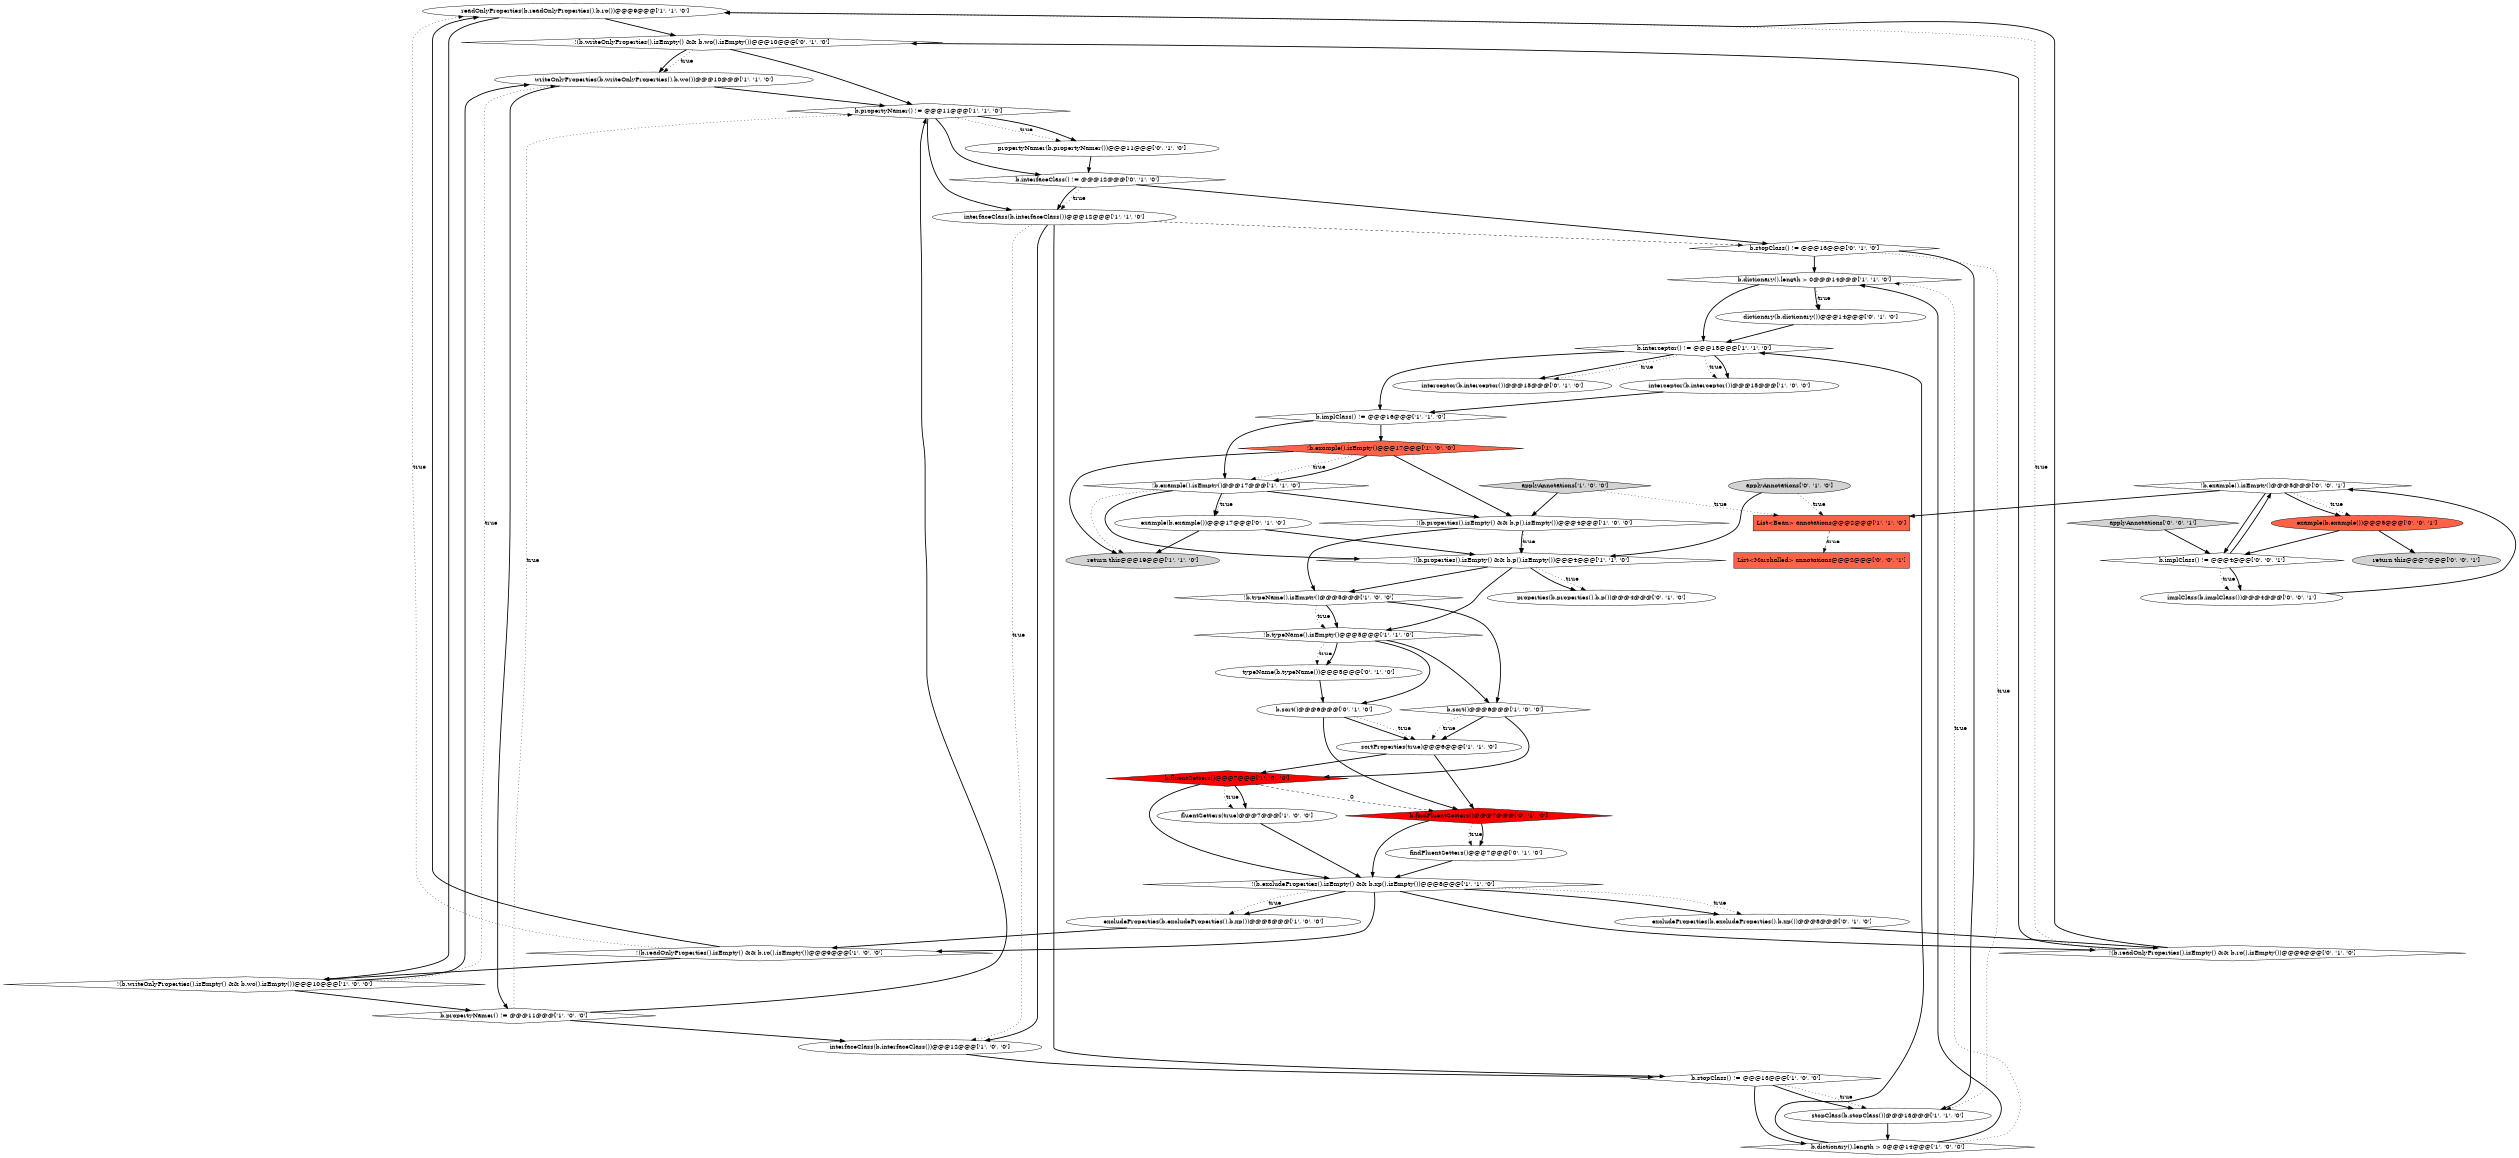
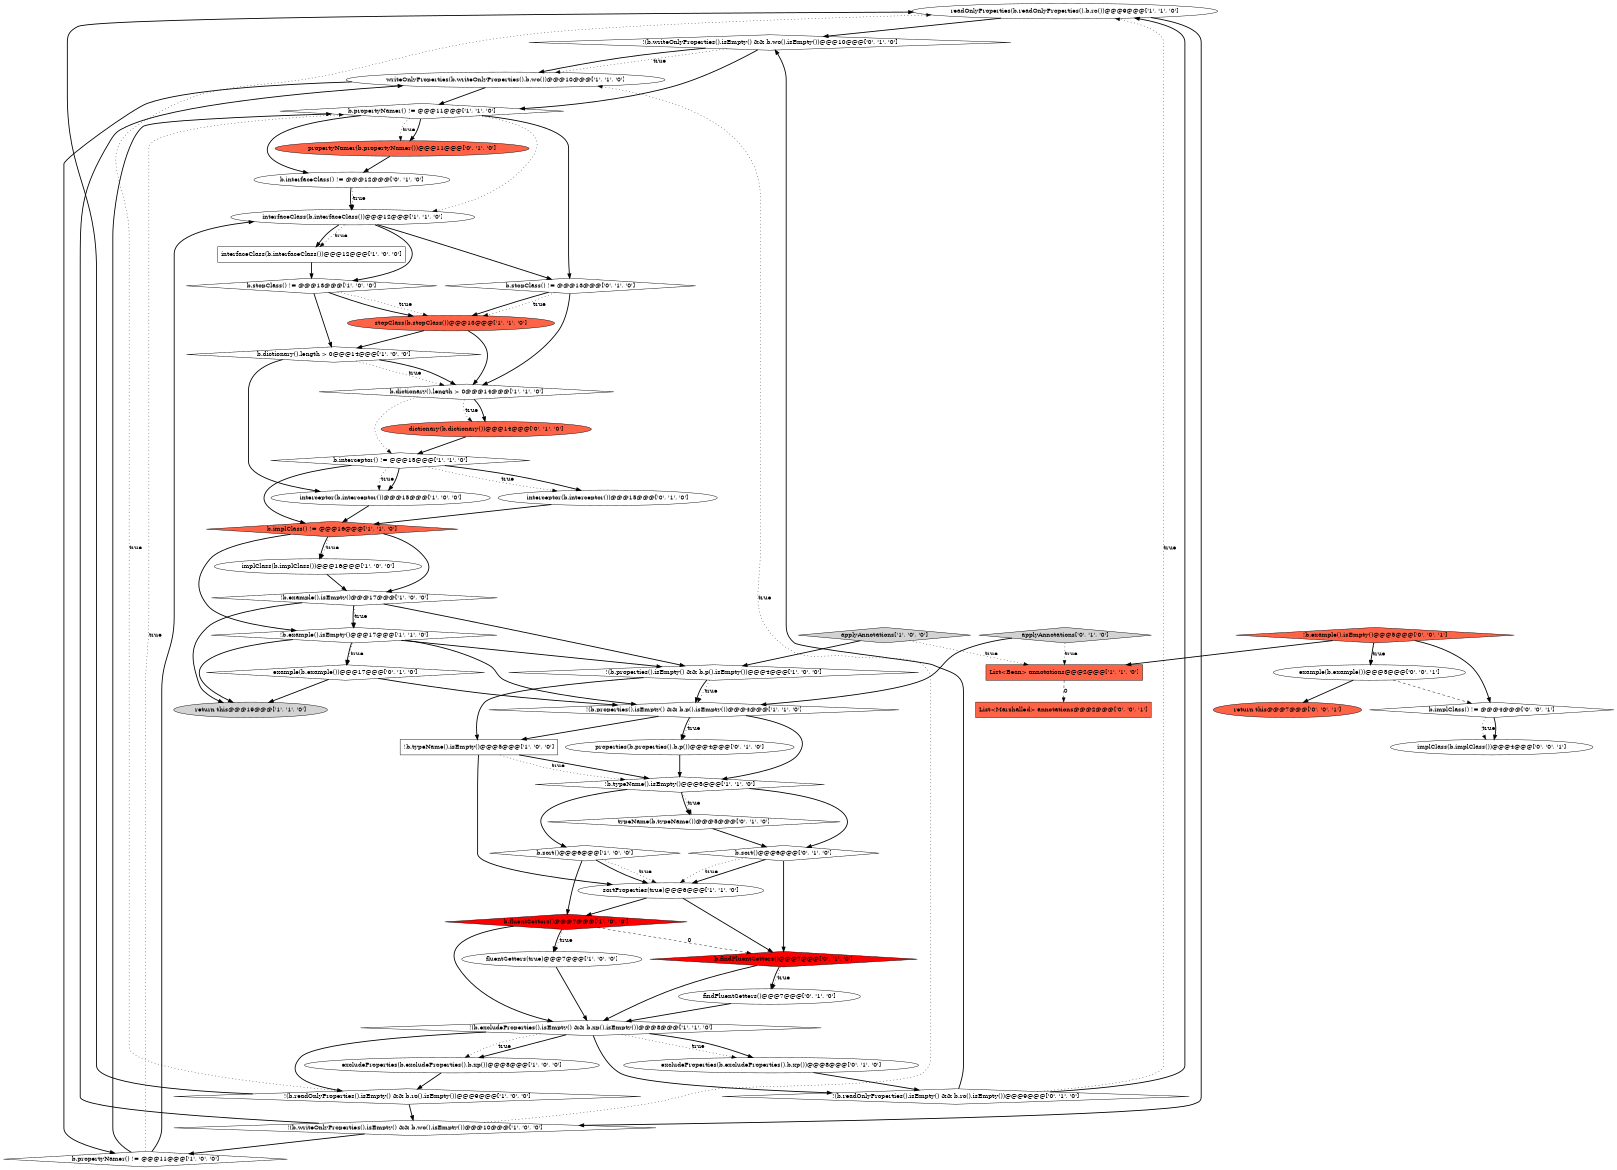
  digraph {
    node [fillcolor=white shape=diamond style=filled]
    edge [style=bold]
    n1 [label="readOnlyProperties(b.readOnlyProperties(),b.ro())@@@9@@@['1', '1', '0']" shape=ellipse]
    n2 [label="!(b.writeOnlyProperties().isEmpty() && b.wo().isEmpty())@@@10@@@['0', '1', '0']"]
    n3 [label="!(b.writeOnlyProperties().isEmpty() && b.wo().isEmpty())@@@10@@@['1', '0', '0']"]
    n4 [label="writeOnlyProperties(b.writeOnlyProperties(),b.wo())@@@10@@@['1', '1', '0']" shape=ellipse]
    n5 [label="b.propertyNamer() != @@@11@@@['1', '1', '0']"]
    n6 [label="b.propertyNamer() != @@@11@@@['1', '0', '0']"]
-   n7 [label="propertyNamer(b.propertyNamer())@@@11@@@['0', '1', '0']" shape=ellipse]
-   n8 [label="b.interfaceClass() != @@@12@@@['0', '1', '0']"]
+   n7 [fillcolor=tomato label="propertyNamer(b.propertyNamer())@@@11@@@['0', '1', '0']" shape=ellipse]
+   n8 [label="b.interfaceClass() != @@@12@@@['0', '1', '0']" shape=ellipse]
    n9 [label="interfaceClass(b.interfaceClass())@@@12@@@['1', '1', '0']" shape=ellipse]
    n10 [label="b.interceptor() != @@@15@@@['1', '1', '0']"]
    n11 [label="interceptor(b.interceptor())@@@15@@@['0', '1', '0']" shape=ellipse]
-   n12 [label="b.implClass() != @@@16@@@['1', '1', '0']"]
+   n12 [fillcolor=tomato label="b.implClass() != @@@16@@@['1', '1', '0']"]
    n13 [label="interceptor(b.interceptor())@@@15@@@['1', '0', '0']" shape=ellipse]
    n14 [label="!b.example().isEmpty()@@@17@@@['1', '1', '0']"]
-   n16 [fillcolor=tomato label="!b.example().isEmpty()@@@17@@@['1', '0', '0']"]
+   n15 [label="implClass(b.implClass())@@@16@@@['1', '0', '0']" shape=ellipse]
+   n16 [label="!b.example().isEmpty()@@@17@@@['1', '0', '0']"]
    n17 [label="!b.typeName().isEmpty()@@@5@@@['1', '1', '0']"]
-   n18 [label="typeName(b.typeName())@@@5@@@['0', '1', '0']" shape=ellipse]
-   n19 [label="b.sort()@@@6@@@['0', '1', '0']" shape=ellipse]
+   n18 [label="typeName(b.typeName())@@@5@@@['0', '1', '0']"]
+   n19 [label="b.sort()@@@6@@@['0', '1', '0']"]
    n20 [label="b.sort()@@@6@@@['1', '0', '0']"]
    n21 [label="sortProperties(true)@@@6@@@['1', '1', '0']" shape=ellipse]
    n22 [fillcolor=red label="b.findFluentSetters()@@@7@@@['0', '1', '0']"]
    n23 [fillcolor=red label="b.fluentSetters()@@@7@@@['1', '0', '0']"]
    n24 [label="fluentSetters(true)@@@7@@@['1', '0', '0']" shape=ellipse]
    n25 [label="!(b.excludeProperties().isEmpty() && b.xp().isEmpty())@@@8@@@['1', '1', '0']"]
    n26 [label="findFluentSetters()@@@7@@@['0', '1', '0']" shape=ellipse]
    n27 [label="!(b.properties().isEmpty() && b.p().isEmpty())@@@4@@@['1', '0', '0']"]
    n28 [fillcolor=lightgray label="return this@@@19@@@['1', '1', '0']" shape=ellipse]
    n29 [label="!(b.properties().isEmpty() && b.p().isEmpty())@@@4@@@['1', '1', '0']"]
-   n30 [label="example(b.example())@@@17@@@['0', '1', '0']" shape=ellipse]
-   n31 [label="!b.example().isEmpty()@@@5@@@['0', '0', '1']"]
-   n32 [fillcolor=tomato label="example(b.example())@@@5@@@['0', '0', '1']" shape=ellipse]
+   n30 [label="example(b.example())@@@17@@@['0', '1', '0']"]
+   n31 [fillcolor=tomato label="!b.example().isEmpty()@@@5@@@['0', '0', '1']"]
+   n32 [label="example(b.example())@@@5@@@['0', '0', '1']" shape=ellipse]
    n33 [label="b.implClass() != @@@4@@@['0', '0', '1']"]
    n34 [fillcolor=tomato label="List<Bean> annotations@@@2@@@['1', '1', '0']" shape=box]
-   n35 [fillcolor=lightgray label="return this@@@7@@@['0', '0', '1']" shape=ellipse]
+   n35 [fillcolor=tomato label="return this@@@7@@@['0', '0', '1']" shape=ellipse]
    n36 [label="implClass(b.implClass())@@@4@@@['0', '0', '1']" shape=ellipse]
-   n37 [fillcolor=lightgray label="applyAnnotations['0', '0', '1']"]
    n38 [fillcolor=tomato label="List<Marshalled> annotations@@@2@@@['0', '0', '1']" shape=box]
    n39 [fillcolor=lightgray label="applyAnnotations['1', '0', '0']"]
-   n40 [label="!b.typeName().isEmpty()@@@5@@@['1', '0', '0']"]
+   n40 [label="!b.typeName().isEmpty()@@@5@@@['1', '0', '0']" shape=box]
    n41 [label="excludeProperties(b.excludeProperties(),b.xp())@@@8@@@['0', '1', '0']" shape=ellipse]
    n42 [label="!(b.readOnlyProperties().isEmpty() && b.ro().isEmpty())@@@9@@@['0', '1', '0']"]
    n43 [label="excludeProperties(b.excludeProperties(),b.xp())@@@8@@@['1', '0', '0']" shape=ellipse]
    n44 [label="!(b.readOnlyProperties().isEmpty() && b.ro().isEmpty())@@@9@@@['1', '0', '0']"]
    n45 [label="properties(b.properties(),b.p())@@@4@@@['0', '1', '0']" shape=ellipse]
    n46 [label="b.stopClass() != @@@13@@@['0', '1', '0']"]
    n47 [label="b.stopClass() != @@@13@@@['1', '0', '0']"]
-   n48 [label="interfaceClass(b.interfaceClass())@@@12@@@['1', '0', '0']" shape=ellipse]
-   n49 [fillcolor=lightgray label="applyAnnotations['0', '1', '0']" shape=ellipse]
+   n48 [label="interfaceClass(b.interfaceClass())@@@12@@@['1', '0', '0']" shape=box]
+   n49 [fillcolor=lightgray label="applyAnnotations['0', '1', '0']"]
    n50 [label="b.dictionary().length > 0@@@14@@@['1', '1', '0']"]
-   n51 [label="dictionary(b.dictionary())@@@14@@@['0', '1', '0']" shape=ellipse]
-   n52 [label="stopClass(b.stopClass())@@@13@@@['1', '1', '0']" shape=ellipse]
+   n51 [fillcolor=tomato label="dictionary(b.dictionary())@@@14@@@['0', '1', '0']" shape=ellipse]
+   n52 [fillcolor=tomato label="stopClass(b.stopClass())@@@13@@@['1', '1', '0']" shape=ellipse]
    n53 [label="b.dictionary().length > 0@@@14@@@['1', '0', '0']"]
    n1 -> n2
    n1 -> n3
    n2 -> n4 [label=true style=dotted]
    n2 -> n4
    n2 -> n5
    n3 -> n4
    n3 -> n4 [label=true style=dotted]
    n3 -> n6
    n4 -> n5
    n4 -> n6
    n5 -> n7 [label=true style=dotted]
    n5 -> n7
    n5 -> n8
-   n5 -> n9
+   n5 -> n9 [style=dotted]
    n6 -> n5
    n6 -> n5 [label=true style=dotted]
-   n6 -> n48
+   n6 -> n9
    n7 -> n8
    n8 -> n9 [label=true style=dotted]
    n8 -> n9
-   n8 -> n46
-   n9 -> n46 [style=dashed]
+   n5 -> n46
+   n9 -> n46
    n9 -> n47
    n9 -> n48 [label=true style=dotted]
    n9 -> n48
    n10 -> n11
    n10 -> n11 [label=true style=dotted]
    n10 -> n12
    n10 -> n13 [label=true style=dotted]
    n10 -> n13
+   n11 -> n12
    n12 -> n14
+   n12 -> n15
+   n12 -> n15 [label=true style=dotted]
    n12 -> n16
    n13 -> n12
    n14 -> n27
-   n14 -> n28 [style=dotted]
+   n14 -> n28
    n14 -> n29
    n14 -> n30
    n14 -> n30 [label=true style=dotted]
+   n15 -> n16
    n16 -> n14 [label=true style=dotted]
    n16 -> n14
    n16 -> n27
    n16 -> n28
    n17 -> n18 [label=true style=dotted]
    n17 -> n18
    n17 -> n19
    n17 -> n20
    n18 -> n19
    n19 -> n21
    n19 -> n21 [label=true style=dotted]
    n19 -> n22
    n20 -> n21
    n20 -> n21 [label=true style=dotted]
    n20 -> n23
    n21 -> n22
    n21 -> n23
    n22 -> n25
    n22 -> n26 [label=true style=dotted]
    n22 -> n26
    n23 -> n22 [label=0 style=dashed]
    n23 -> n24
    n23 -> n24 [label=true style=dotted]
    n23 -> n25
    n24 -> n25
    n25 -> n41 [label=true style=dotted]
    n25 -> n41
    n25 -> n42
    n25 -> n43
    n25 -> n43 [label=true style=dotted]
    n25 -> n44
    n26 -> n25
    n27 -> n29 [label=true style=dotted]
    n27 -> n29
    n27 -> n40
    n29 -> n17
    n29 -> n40
    n29 -> n45 [label=true style=dotted]
    n29 -> n45
    n30 -> n28
    n30 -> n29
    n31 -> n32
    n31 -> n32 [label=true style=dotted]
    n31 -> n33
    n31 -> n34
-   n32 -> n33
+   n32 -> n33 [style=dashed]
    n32 -> n35
-   n33 -> n31
    n33 -> n36 [label=true style=dotted]
    n33 -> n36
-   n34 -> n38 [label=true style=dashed]
-   n36 -> n31
-   n37 -> n33
+   n34 -> n38 [label=0 style=dashed]
    n39 -> n27
    n39 -> n34 [label=true style=dotted]
    n40 -> n17
    n40 -> n17 [label=true style=dotted]
-   n40 -> n20
+   n40 -> n21
    n41 -> n42
    n42 -> n1 [label=true style=dotted]
    n42 -> n1
    n42 -> n2
    n43 -> n44
    n44 -> n1
    n44 -> n1 [label=true style=dotted]
    n44 -> n3
+   n45 -> n17
    n46 -> n50
    n46 -> n52
    n46 -> n52 [label=true style=dotted]
    n47 -> n52 [label=true style=dotted]
    n47 -> n52
    n47 -> n53
    n48 -> n47
    n49 -> n29
    n49 -> n34 [label=true style=dotted]
-   n50 -> n10
+   n50 -> n10 [style=dotted]
    n50 -> n51
    n50 -> n51 [label=true style=dotted]
    n51 -> n10
+   n52 -> n50
    n52 -> n53
-   n53 -> n10
+   n53 -> n13
    n53 -> n50 [label=true style=dotted]
    n53 -> n50
  }
